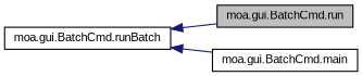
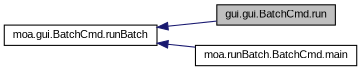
  digraph {
    fontname="Liberation Sans"
    rankdir=LR
    node [color=black fillcolor=white fontname="Liberation Sans" fontsize=10 shape=record style=filled]
    edge [color=midnightblue dir=back fontname="Liberation Sans" fontsize=10 labelfontname=Helvetica labelfontsize=10 style=solid]
-   n1 [fillcolor=grey75 fontcolor=black height=0.2 label="moa.gui.BatchCmd.run" width=0.4]
+   n1 [fillcolor=grey75 fontcolor=black height=0.2 label="gui.gui.BatchCmd.run" width=0.4]
    n2 [height=0.2 label="moa.gui.BatchCmd.runBatch" width=0.4]
-   n3 [height=0.2 label="moa.gui.BatchCmd.main" width=0.4]
+   n3 [height=0.2 label="moa.runBatch.BatchCmd.main" width=0.4]
    n2 -> n1
    n2 -> n3
  }
